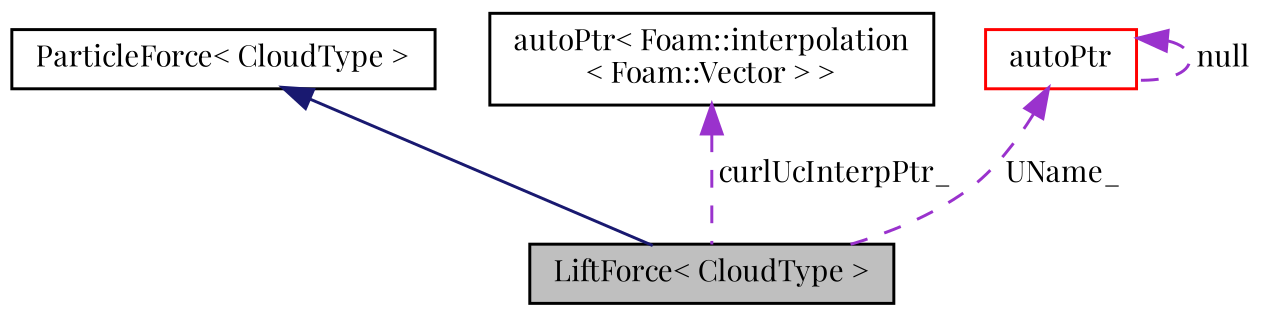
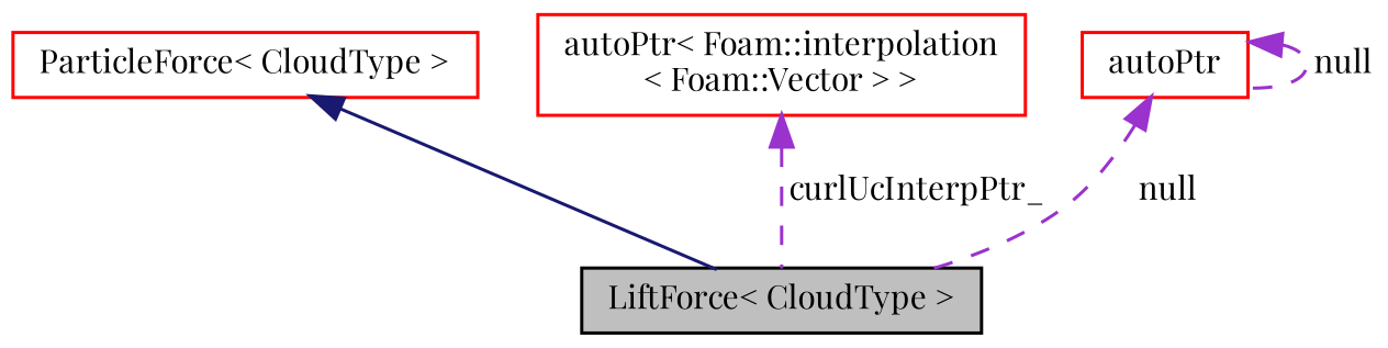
  digraph {
    fontname="Playfair Display"
    node [color=black fontname="Playfair Display" fontsize=10 shape=record]
    edge [color=darkorchid3 dir=back fontname="Playfair Display" fontsize=10 labelfontname=Helvetica labelfontsize=10 style=dashed]
    n1 [fillcolor=grey75 fontcolor=black height=0.2 label="LiftForce\< CloudType \>" style=filled width=0.4]
-   n2 [height=0.2 label="ParticleForce\< CloudType \>" width=0.4]
-   n3 [height=0.2 label="autoPtr\< Foam::interpolation\l\< Foam::Vector \> \>" width=0.4]
+   n2 [color=red height=0.2 label="ParticleForce\< CloudType \>" width=0.4]
+   n3 [color=red height=0.2 label="autoPtr\< Foam::interpolation\l\< Foam::Vector \> \>" width=0.4]
    n4 [color=red height=0.2 label=autoPtr width=0.4]
    n2 -> n1 [color=midnightblue style=solid]
    n3 -> n1 [label=" curlUcInterpPtr_"]
-   n4 -> n1 [label=" UName_"]
+   n4 -> n1 [label=" null"]
    n4 -> n4 [label=" null"]
  }
